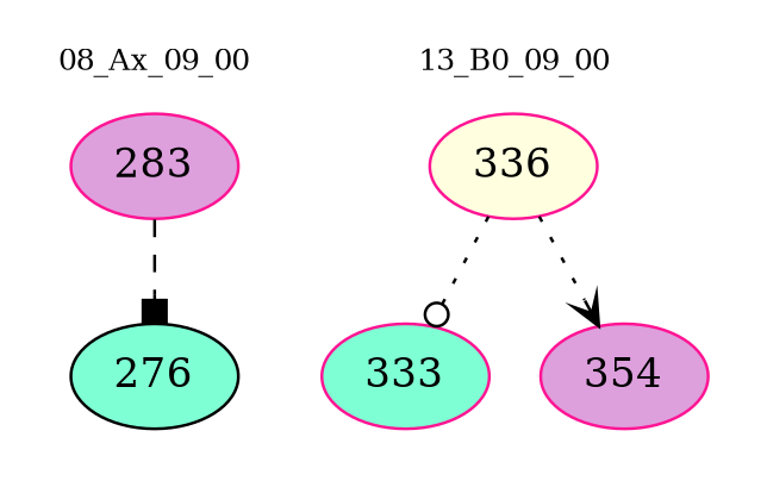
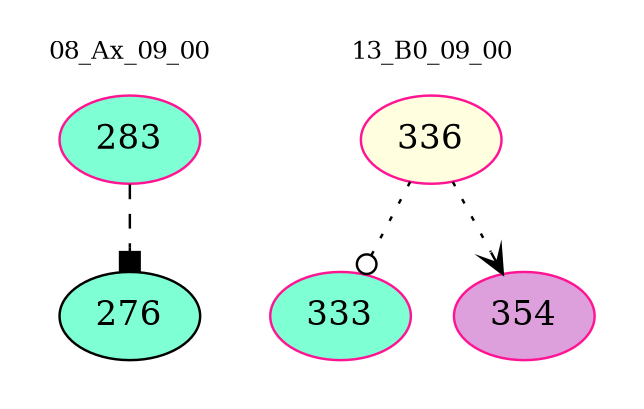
  digraph {
    node [color=deeppink fillcolor=plum style=filled]
    edge [color=black style=dotted]
-   n1 [label=283]
+   n1 [fillcolor=aquamarine label=283]
    n2 [color=black fillcolor=aquamarine label=276]
    n3 [fillcolor=lightyellow label=336]
    n4 [fillcolor=aquamarine label=333]
    n5 [label=354]
    subgraph cluster_1 {
      color=white
      fontsize=10
      label="08_Ax_09_00"
      n1
      n2
    }
    subgraph cluster_2 {
      color=white
      fontsize=10
      label="13_B0_09_00"
      n3
      n4
      n5
    }
    n1 -> n2 [arrowhead=box style=dashed]
    n3 -> n4 [arrowhead=odot]
    n3 -> n5 [arrowhead=vee]
  }
